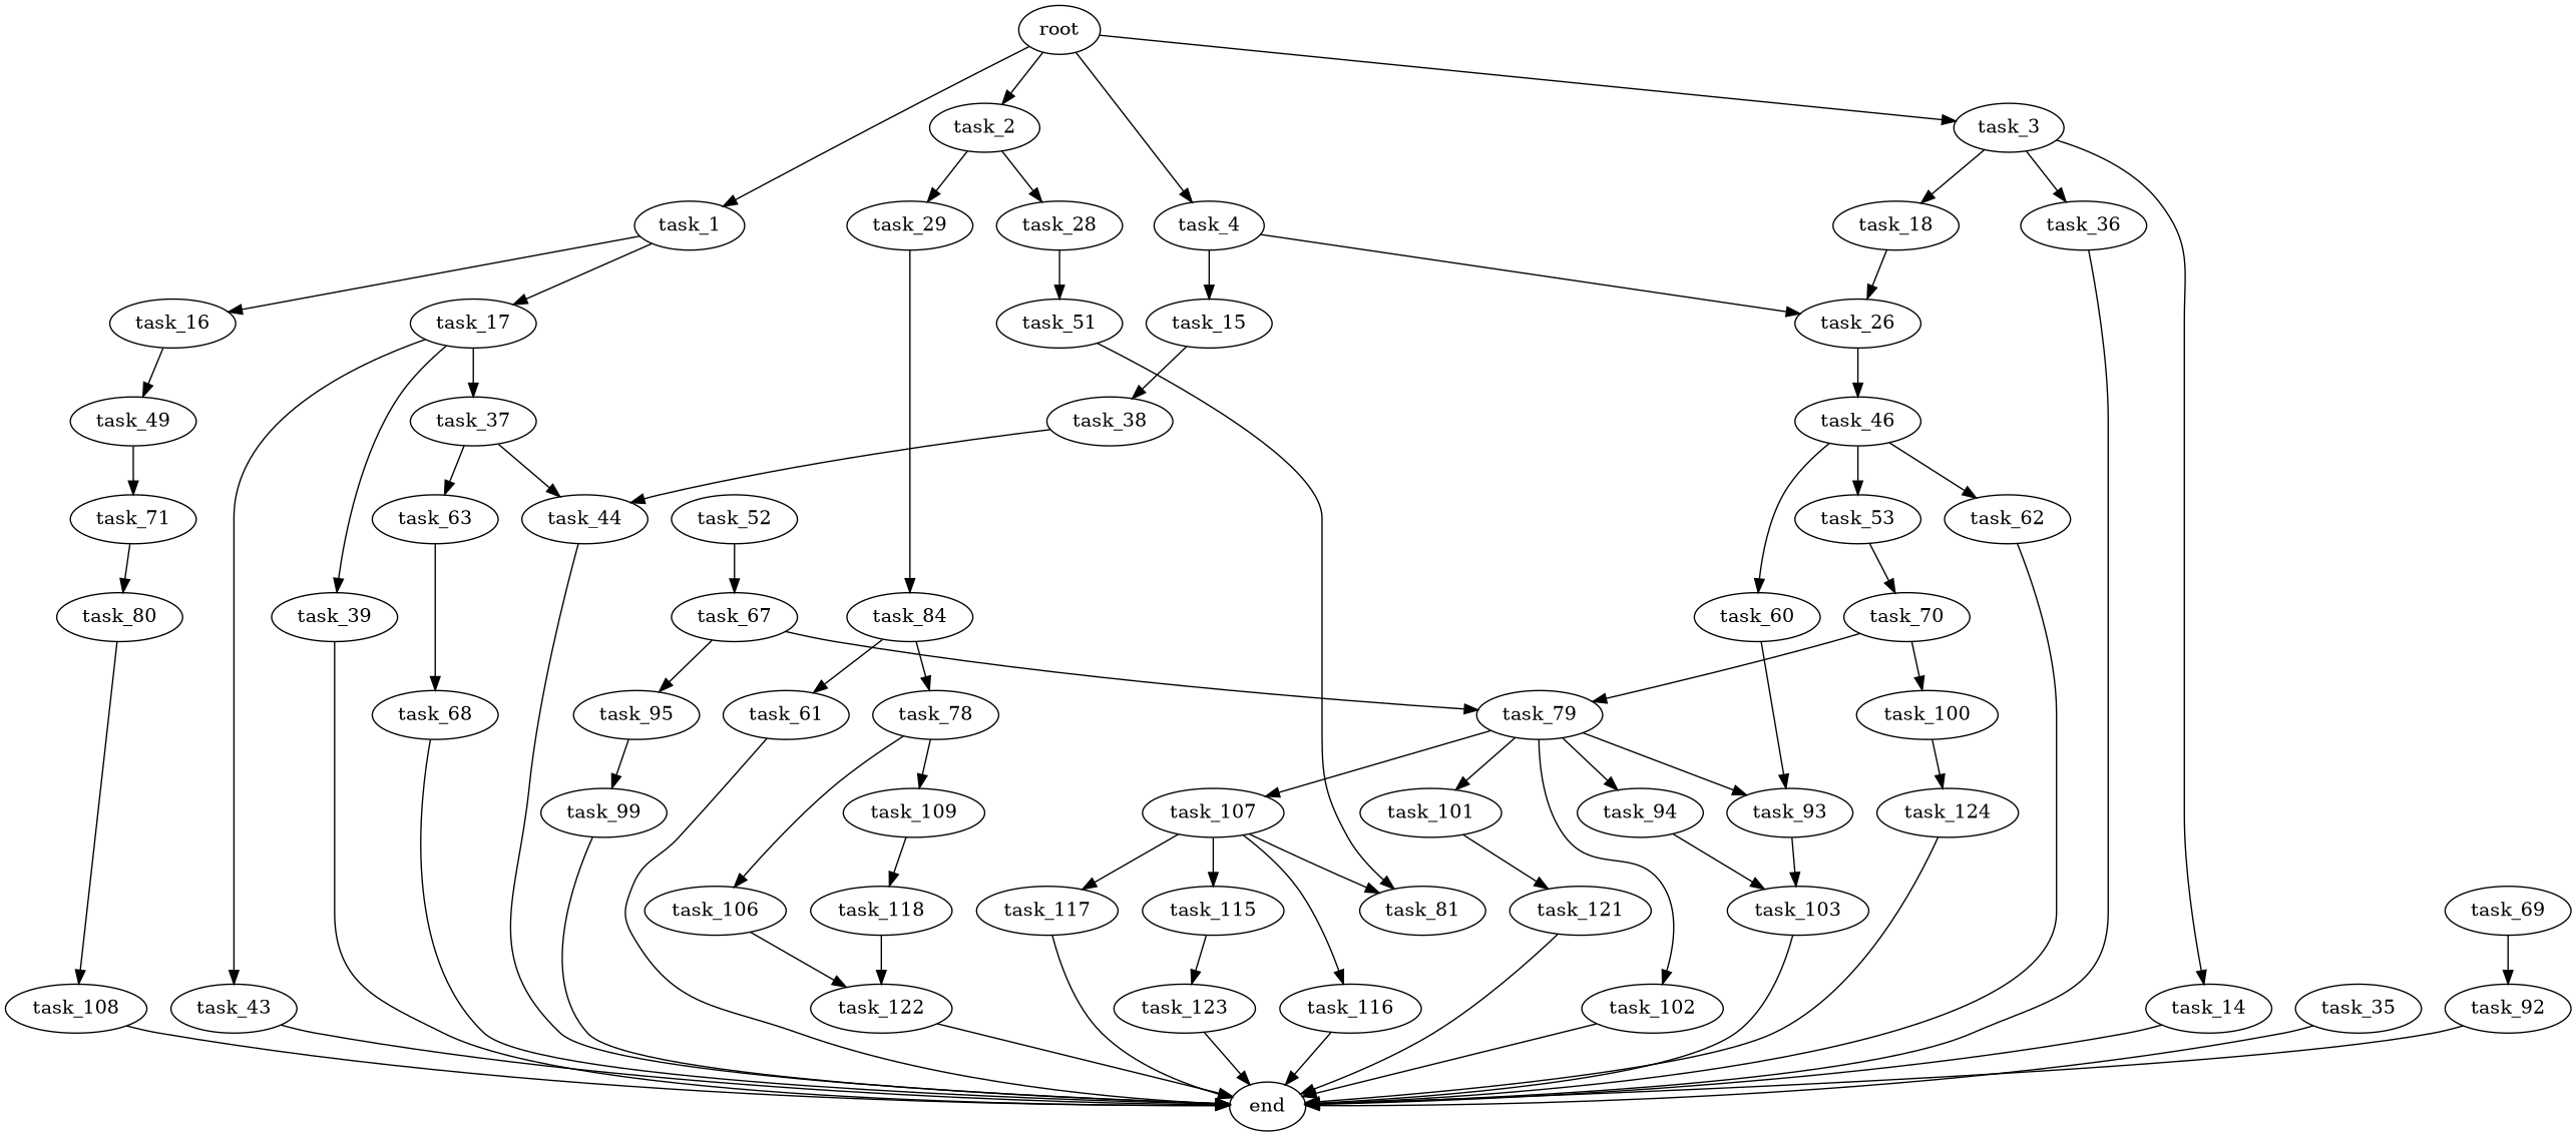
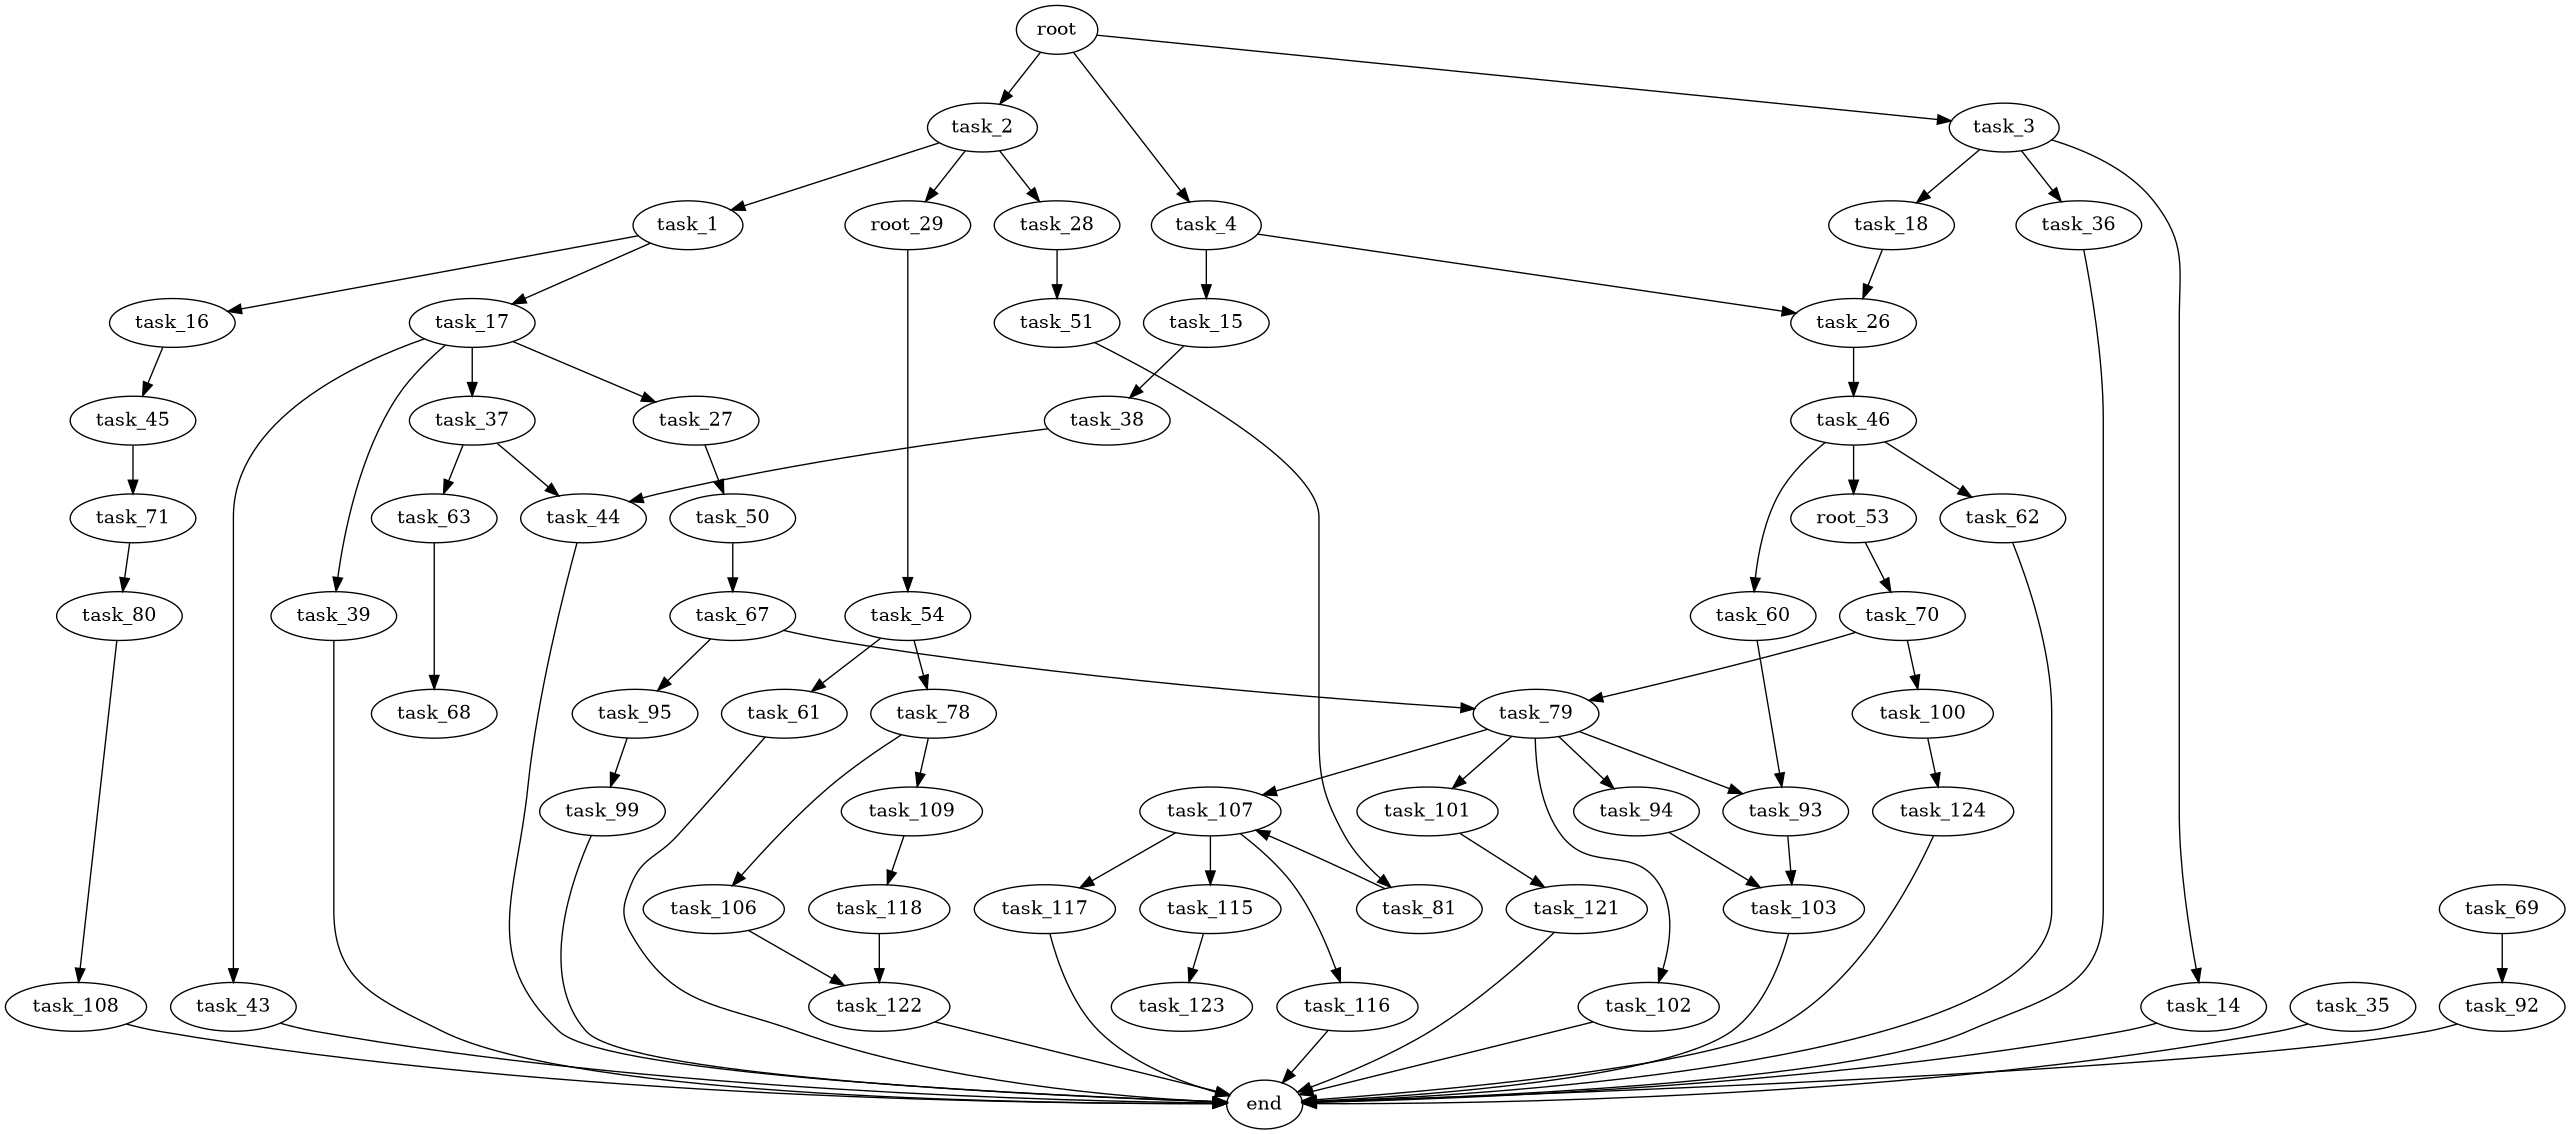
  digraph {
    root
    task_1
    task_2
    task_3
    task_4
    task_16
    task_17
    task_28
-   task_29
+   task_29 [label=root_29]
    task_14
    task_18
    task_36
    task_15
    task_26
-   task_45 [label=task_49]
+   task_45
+   task_27
    task_37
    task_39
    task_43
    task_51
-   task_54 [label=task_84]
+   task_54
    end
    task_38
    task_46
    task_71
-   task_52
+   task_52 [label=task_50]
    task_44
    task_63
    task_81
    task_61
    task_78
    task_35
-   task_53
+   task_53 [label=root_53]
    task_60
    task_62
    task_80
    task_67
    task_68
    task_70
    task_93
    task_79
    task_95
    task_107
    task_106
    task_109
    task_108
    task_100
    task_69
    task_92
    task_103
    task_115
    task_116
    task_117
    task_94
    task_101
    task_102
    task_99
    task_124
    task_122
    task_118
    task_121
    task_123
-   root -> task_1
+   task_2 -> task_1
    root -> task_2
    root -> task_3
    root -> task_4
    task_1 -> task_16
    task_1 -> task_17
    task_2 -> task_28
    task_2 -> task_29
    task_3 -> task_14
    task_3 -> task_18
    task_3 -> task_36
    task_4 -> task_15
    task_4 -> task_26
    task_16 -> task_45
+   task_17 -> task_27
    task_17 -> task_37
    task_17 -> task_39
    task_17 -> task_43
    task_28 -> task_51
    task_29 -> task_54
    task_14 -> end
    task_18 -> task_26
    task_36 -> end
    task_15 -> task_38
    task_26 -> task_46
    task_45 -> task_71
+   task_27 -> task_52
    task_37 -> task_44
    task_37 -> task_63
    task_39 -> end
    task_43 -> end
    task_51 -> task_81
    task_54 -> task_61
    task_54 -> task_78
    task_38 -> task_44
    task_46 -> task_53
    task_46 -> task_60
    task_46 -> task_62
    task_71 -> task_80
    task_52 -> task_67
    task_44 -> end
    task_63 -> task_68
-   task_107 -> task_81
+   task_81 -> task_107
    task_61 -> end
    task_78 -> task_106
    task_78 -> task_109
    task_35 -> end
    task_53 -> task_70
    task_60 -> task_93
    task_62 -> end
    task_80 -> task_108
    task_67 -> task_79
    task_67 -> task_95
-   task_68 -> end
    task_70 -> task_79
    task_70 -> task_100
    task_93 -> task_103
    task_79 -> task_93
    task_79 -> task_107
    task_79 -> task_94
    task_79 -> task_101
    task_79 -> task_102
    task_95 -> task_99
    task_107 -> task_115
    task_107 -> task_116
    task_107 -> task_117
    task_106 -> task_122
    task_109 -> task_118
    task_108 -> end
    task_100 -> task_124
    task_69 -> task_92
    task_92 -> end
    task_103 -> end
    task_115 -> task_123
    task_116 -> end
    task_117 -> end
    task_94 -> task_103
    task_101 -> task_121
    task_102 -> end
    task_99 -> end
    task_124 -> end
    task_122 -> end
    task_118 -> task_122
    task_121 -> end
-   task_123 -> end
  }
